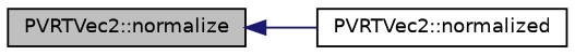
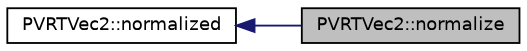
  digraph {
    rankdir=LR
    node [color=black fontname=Helvetica fontsize=10 shape=record style=filled]
    n1 [fillcolor=grey75 fontcolor=black height=0.2 label="PVRTVec2::normalize" width=0.4]
    n2 [fillcolor=white height=0.2 label="PVRTVec2::normalized" width=0.4]
-   n1 -> n2 [color=midnightblue dir=back fontname=Helvetica fontsize=10 labelfontname=Helvetica labelfontsize=10 style=solid]
+   n2 -> n1 [color=midnightblue dir=back fontname=Helvetica fontsize=10 labelfontname=Helvetica labelfontsize=10 style=solid]
  }
